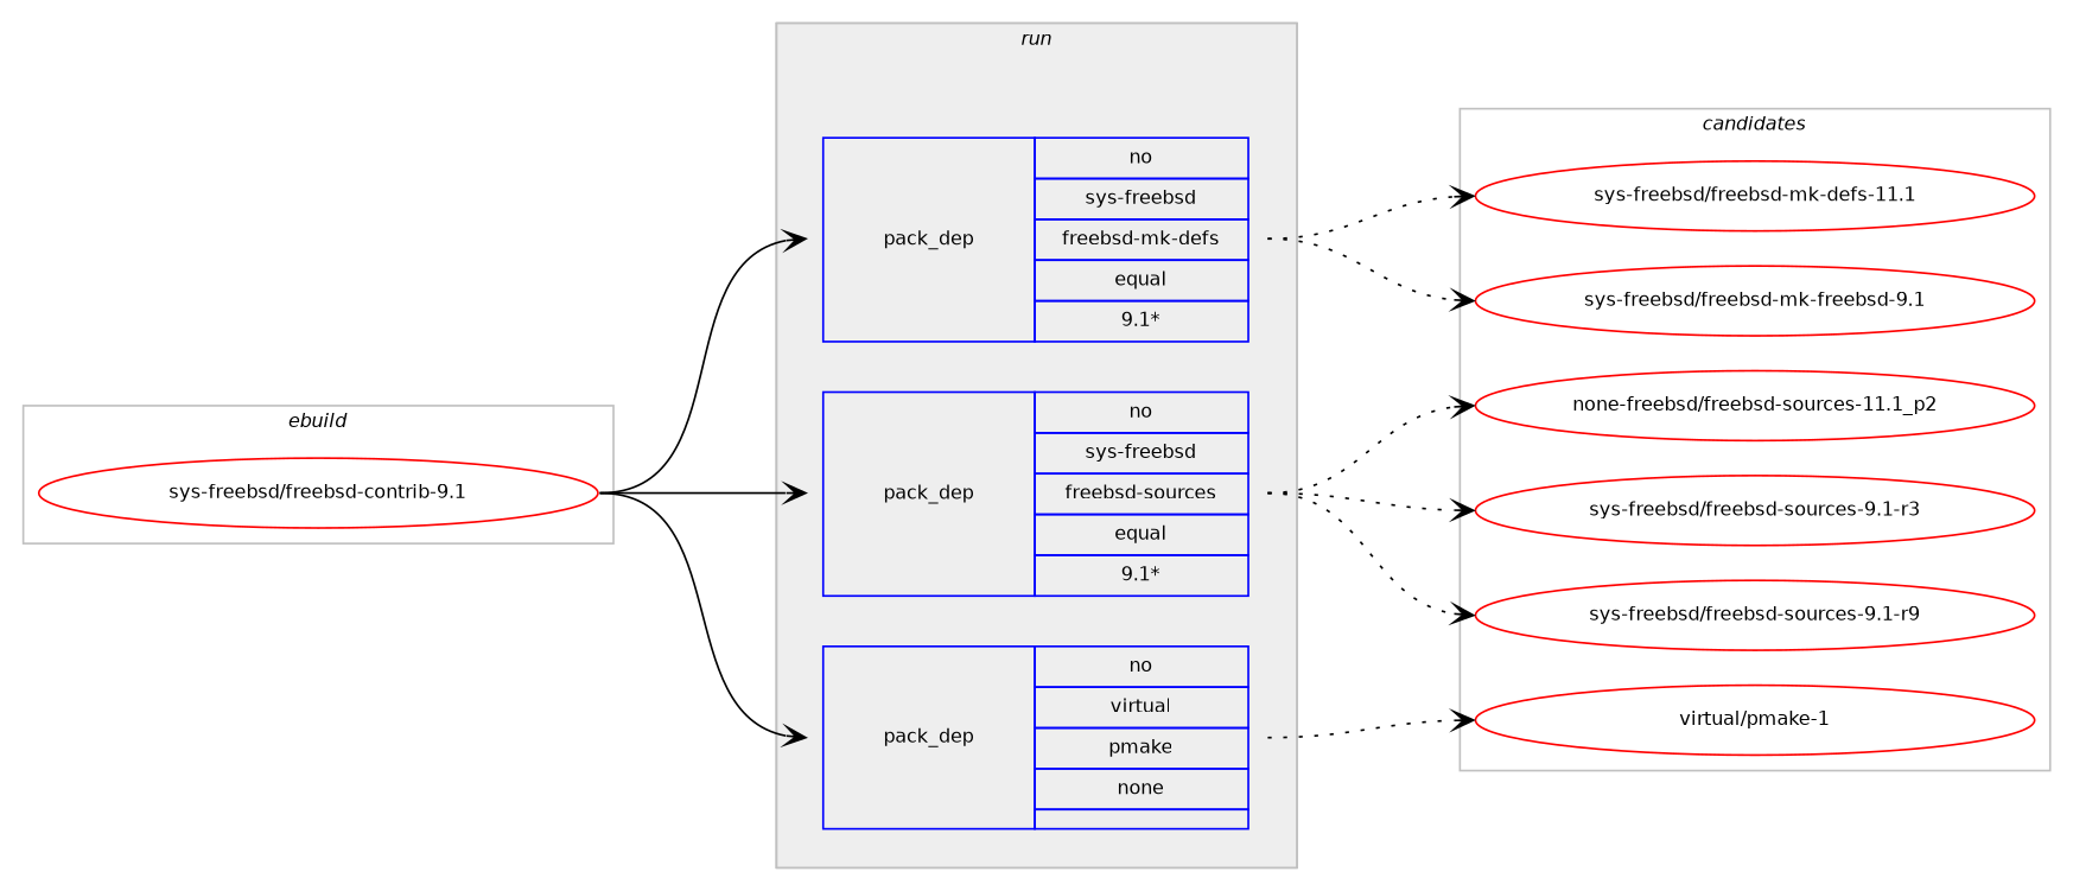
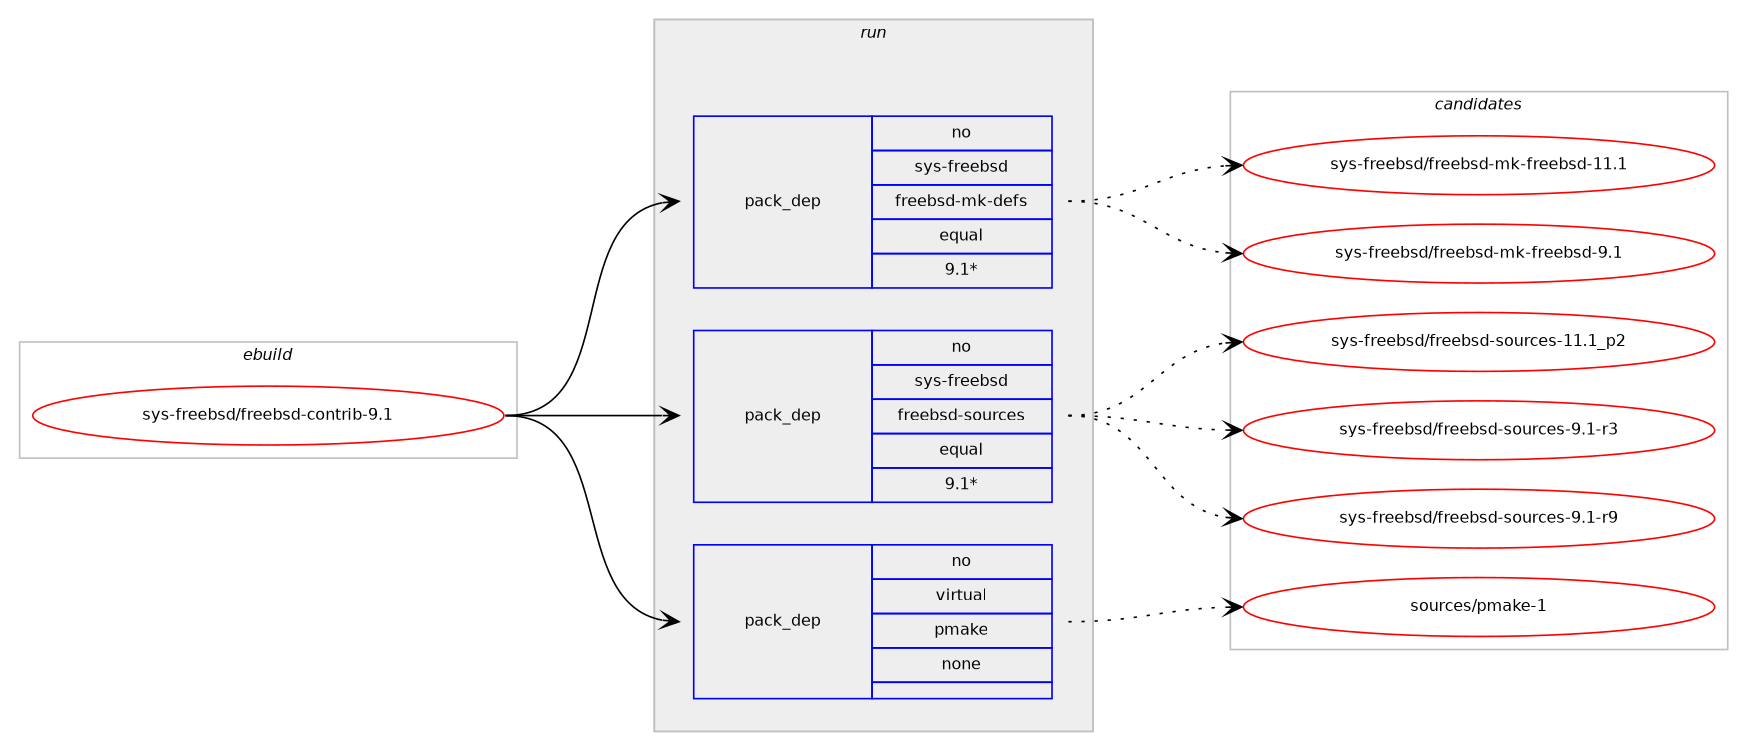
  digraph {
    compound=true
    concentrate=true
    fontname=Helvetica
    fontsize=10
    newrank=true
    rankdir=LR
    ranksep=1.5
    node [color=red fontname=Helvetica fontsize=10]
    edge [arrowhead=vee headport=w style=dotted tailport=e weight=100]
    n1 [label="sys-freebsd/freebsd-contrib-9.1" width=4]
    n2 [color=blue label=<<TABLE BORDER="0" CELLBORDER="1" CELLSPACING="0" CELLPADDING="4" WIDTH="220"><TR><TD ROWSPAN="6" CELLPADDING="30">pack_dep</TD></TR><TR><TD WIDTH="110">no</TD></TR><TR><TD>sys-freebsd</TD></TR><TR><TD>freebsd-mk-defs</TD></TR><TR><TD>equal</TD></TR><TR><TD>9.1*</TD></TR></TABLE>> shape=none]
    n3 [color=blue label=<<TABLE BORDER="0" CELLBORDER="1" CELLSPACING="0" CELLPADDING="4" WIDTH="220"><TR><TD ROWSPAN="6" CELLPADDING="30">pack_dep</TD></TR><TR><TD WIDTH="110">no</TD></TR><TR><TD>sys-freebsd</TD></TR><TR><TD>freebsd-sources</TD></TR><TR><TD>equal</TD></TR><TR><TD>9.1*</TD></TR></TABLE>> shape=none]
    n4 [color=blue label=<<TABLE BORDER="0" CELLBORDER="1" CELLSPACING="0" CELLPADDING="4" WIDTH="220"><TR><TD ROWSPAN="6" CELLPADDING="30">pack_dep</TD></TR><TR><TD WIDTH="110">no</TD></TR><TR><TD>virtual</TD></TR><TR><TD>pmake</TD></TR><TR><TD>none</TD></TR><TR><TD></TD></TR></TABLE>> shape=none]
-   n5 [label="sys-freebsd/freebsd-mk-defs-11.1" width=4]
+   n5 [label="sys-freebsd/freebsd-mk-freebsd-11.1" width=4]
    n6 [label="sys-freebsd/freebsd-mk-freebsd-9.1" width=4]
-   n7 [label="none-freebsd/freebsd-sources-11.1_p2" width=4]
+   n7 [label="sys-freebsd/freebsd-sources-11.1_p2" width=4]
    n8 [label="sys-freebsd/freebsd-sources-9.1-r3" width=4]
    n9 [label="sys-freebsd/freebsd-sources-9.1-r9" width=4]
-   n10 [label="virtual/pmake-1" width=4]
+   n10 [label="sources/pmake-1" width=4]
    subgraph cluster_1 {
      color=gray
      label=<<i>ebuild</i>>
      rank=same
      n1
    }
    subgraph cluster_2 {
      color=gray
      label=<<i>dependencies</i>>
      subgraph cluster_3 {
        color=gray
        fillcolor="#eeeeee"
        label=<<i>compile</i>>
        style=filled
        subgraph sub_4 {
          color=gray
          fillcolor="#eeeeee"
          label=<<i>compile</i>>
          style=filled
          n2
        }
        subgraph sub_5 {
          color=gray
          fillcolor="#eeeeee"
          label=<<i>compile</i>>
          style=filled
          n3
        }
        subgraph sub_6 {
          color=gray
          fillcolor="#eeeeee"
          label=<<i>compile</i>>
          style=filled
          n4
        }
      }
      subgraph cluster_7 {
        color=gray
        fillcolor="#eeeeee"
        label=<<i>compile and run</i>>
        style=filled
      }
      subgraph cluster_8 {
        color=gray
        fillcolor="#eeeeee"
        label=<<i>run</i>>
        style=filled
      }
    }
    subgraph cluster_9 {
      color=gray
      label=<<i>candidates</i>>
      rank=same
      subgraph sub_10 {
        color=black
        label=<<i>candidates</i>>
        nodesep=1
        rank=same
        n5
        n6
      }
      subgraph sub_11 {
        color=black
        label=<<i>candidates</i>>
        nodesep=1
        rank=same
        n7
        n8
        n9
      }
      subgraph sub_12 {
        color=black
        label=<<i>candidates</i>>
        nodesep=1
        rank=same
        n10
      }
    }
    n1 -> n2 [style=solid weight=20]
    n1 -> n3 [style=solid weight=20]
    n1 -> n4 [style=solid weight=20]
    n2 -> n5
    n2 -> n6
    n3 -> n7
    n3 -> n8
    n3 -> n9
    n4 -> n10
  }
